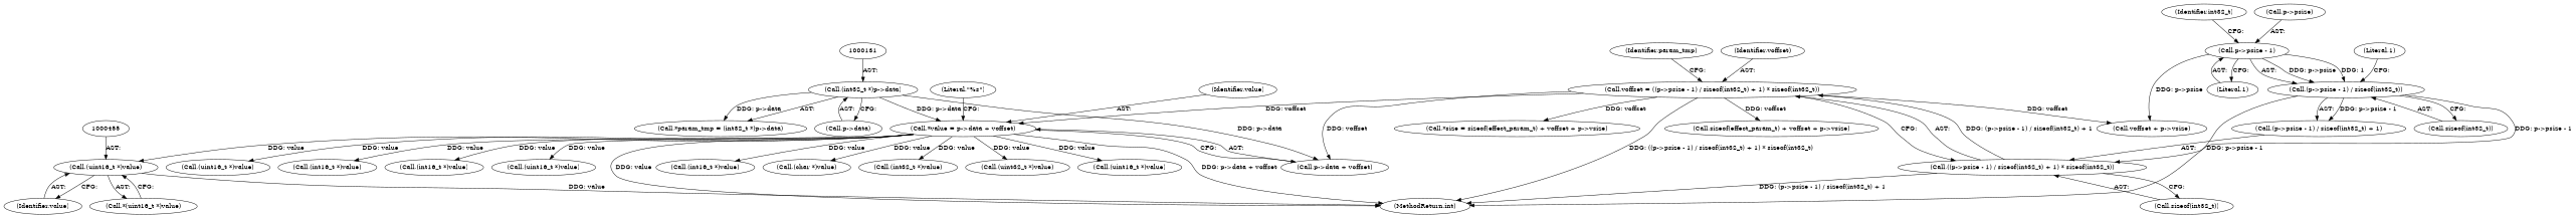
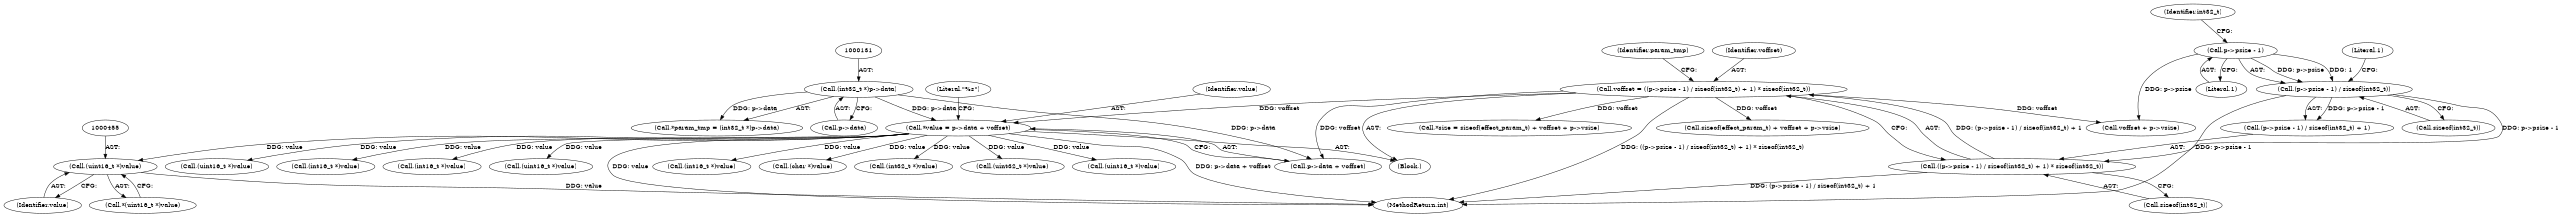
  digraph {
    n1 [label="(Call,(uint16_t *)value)"]
    n2 [label="(Identifier,value)"]
    n3 [label="(MethodReturn,int)"]
    n4 [label="(Call,*(uint16_t *)value)"]
    n5 [label="(Call,*value = p->data + voffset)"]
    n6 [label="(Call,(uint16_t *)value)"]
    n7 [label="(Call,(int16_t *)value)"]
    n8 [label="(Call,(char *)value)"]
    n9 [label="(Call,(int32_t *)value)"]
+   n10 [label="(Block,)"]
    n11 [label="(Call,(uint32_t *)value)"]
    n12 [label="(Call,(uint16_t *)value)"]
    n13 [label="(Call,(uint16_t *)value)"]
    n14 [label="(Call,p->data + voffset)"]
    n15 [label="(Call,(int16_t *)value)"]
    n16 [label="(Call,(int16_t *)value)"]
    n17 [label="(Call,(int32_t *)p->data)"]
    n18 [label="(Call,*param_tmp = (int32_t *)p->data)"]
    n19 [label="(Call,p->data)"]
    n20 [label="(Call,voffset = ((p->psize - 1) / sizeof(int32_t) + 1) * sizeof(int32_t))"]
    n21 [label="(Call,((p->psize - 1) / sizeof(int32_t) + 1) * sizeof(int32_t))"]
    n22 [label="(Call,voffset + p->vsize)"]
    n23 [label="(Call,sizeof(effect_param_t) + voffset + p->vsize)"]
    n24 [label="(Call,*size = sizeof(effect_param_t) + voffset + p->vsize)"]
    n25 [label="(Call,sizeof(int32_t))"]
    n26 [label="(Call,(p->psize - 1) / sizeof(int32_t))"]
    n27 [label="(Call,(p->psize - 1) / sizeof(int32_t) + 1)"]
    n28 [label="(Call,sizeof(int32_t))"]
    n29 [label="(Call,p->psize - 1)"]
    n30 [label="(Literal,1)"]
    n31 [label="(Identifier,int32_t)"]
    n32 [label="(Identifier,param_tmp)"]
    n33 [label="(Literal,1)"]
    n34 [label="(Identifier,voffset)"]
-   n35 [label="(Call,p->psize)"]
    n36 [label="(Identifier,value)"]
    n37 [label="(Literal,\"%s\")"]
    1000455
    1000131
    n1 -> n2 [label="CFG: "]
    n1 -> n3 [label="DDG: value"]
    n1 -> n4 [label="AST: "]
    n2 -> n1 [label="AST: "]
    n4 -> n1 [label="CFG: "]
    n5 -> n1 [label="DDG: value"]
    n5 -> n3 [label="DDG: value"]
    n5 -> n3 [label="DDG: p->data + voffset"]
    n5 -> n6 [label="DDG: value"]
    n5 -> n7 [label="DDG: value"]
    n5 -> n8 [label="DDG: value"]
    n5 -> n9 [label="DDG: value"]
+   n5 -> n10 [label="AST: "]
    n5 -> n11 [label="DDG: value"]
    n5 -> n12 [label="DDG: value"]
    n5 -> n13 [label="DDG: value"]
    n5 -> n14 [label="CFG: "]
    n5 -> n15 [label="DDG: value"]
    n5 -> n16 [label="DDG: value"]
    n14 -> n5 [label="AST: "]
    n17 -> n5 [label="DDG: p->data"]
    n17 -> n14 [label="DDG: p->data"]
    n17 -> n18 [label="AST: "]
    n17 -> n18 [label="DDG: p->data"]
    n17 -> n19 [label="CFG: "]
    n19 -> n17 [label="AST: "]
    n20 -> n3 [label="DDG: ((p->psize - 1) / sizeof(int32_t) + 1) * sizeof(int32_t)"]
    n20 -> n5 [label="DDG: voffset"]
+   n20 -> n10 [label="AST: "]
    n20 -> n14 [label="DDG: voffset"]
    n20 -> n21 [label="CFG: "]
    n20 -> n22 [label="DDG: voffset"]
    n20 -> n23 [label="DDG: voffset"]
    n20 -> n24 [label="DDG: voffset"]
    n21 -> n3 [label="DDG: (p->psize - 1) / sizeof(int32_t) + 1"]
    n21 -> n20 [label="AST: "]
    n21 -> n20 [label="DDG: (p->psize - 1) / sizeof(int32_t) + 1"]
    n21 -> n25 [label="CFG: "]
    n25 -> n21 [label="AST: "]
    n26 -> n3 [label="DDG: p->psize - 1"]
    n26 -> n21 [label="DDG: p->psize - 1"]
    n26 -> n27 [label="AST: "]
    n26 -> n27 [label="DDG: p->psize - 1"]
    n26 -> n28 [label="CFG: "]
    n27 -> n21 [label="AST: "]
    n28 -> n26 [label="AST: "]
    n29 -> n22 [label="DDG: p->psize"]
    n29 -> n26 [label="AST: "]
    n29 -> n26 [label="DDG: p->psize"]
    n29 -> n26 [label="DDG: 1"]
    n29 -> n30 [label="CFG: "]
    n30 -> n29 [label="AST: "]
    n31 -> n29 [label="CFG: "]
    n32 -> n20 [label="CFG: "]
    n33 -> n26 [label="CFG: "]
    n34 -> n20 [label="AST: "]
-   n35 -> n29 [label="AST: "]
    n36 -> n5 [label="AST: "]
    n37 -> n5 [label="CFG: "]
    1000455 -> n1 [label="AST: "]
    1000131 -> n17 [label="AST: "]
  }
